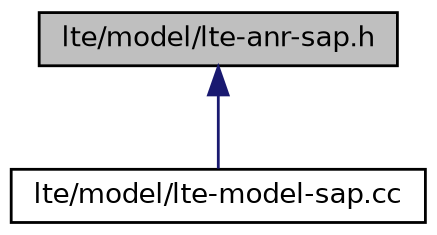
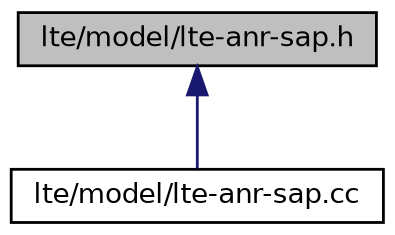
  digraph {
    node [color=black fontname=Helvetica fontsize=10 shape=record style=filled]
    n1 [fillcolor=grey75 fontcolor=black height=0.2 label="lte/model/lte-anr-sap.h" width=0.4]
-   n2 [fillcolor=white height=0.2 label="lte/model/lte-model-sap.cc" width=0.4]
+   n2 [fillcolor=white height=0.2 label="lte/model/lte-anr-sap.cc" width=0.4]
    n1 -> n2 [color=midnightblue dir=back fontname=Helvetica fontsize=10 labelfontname=Helvetica labelfontsize=10 style=solid]
  }
